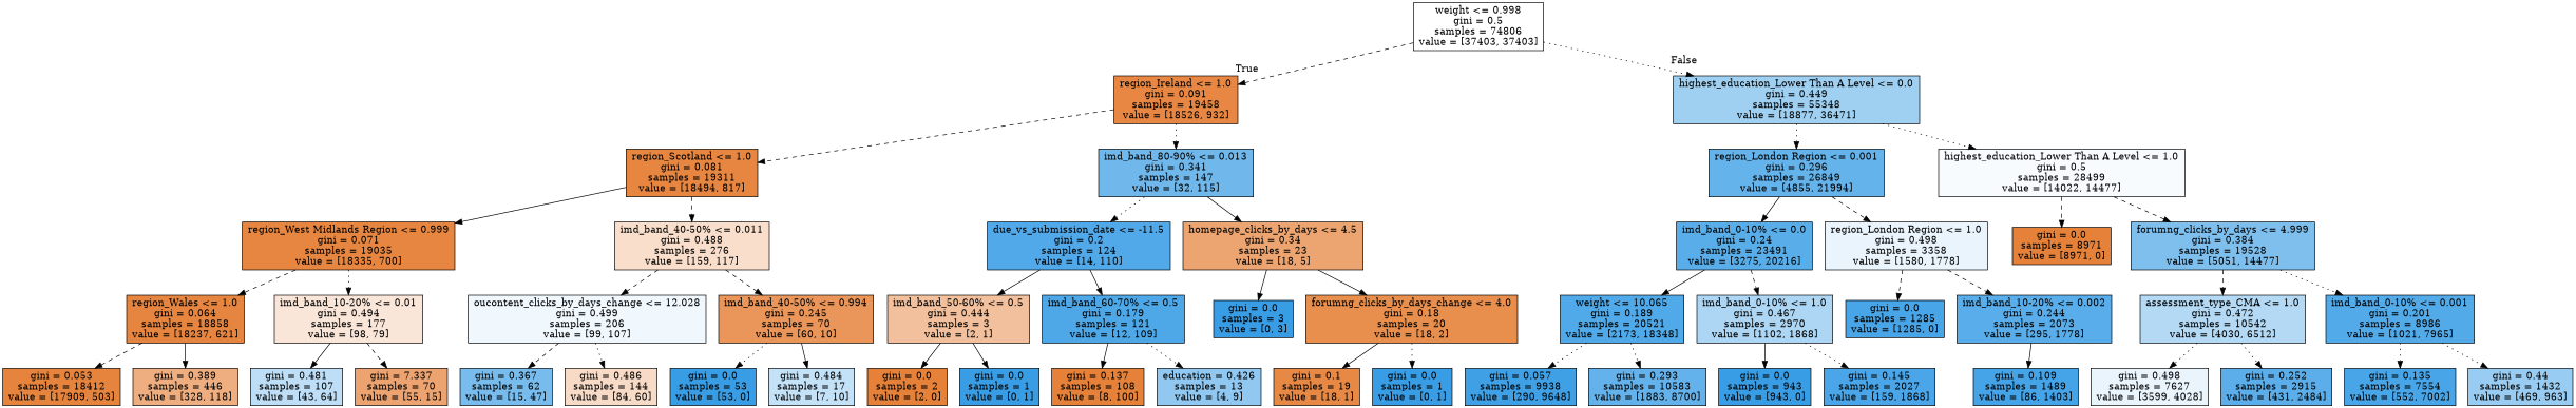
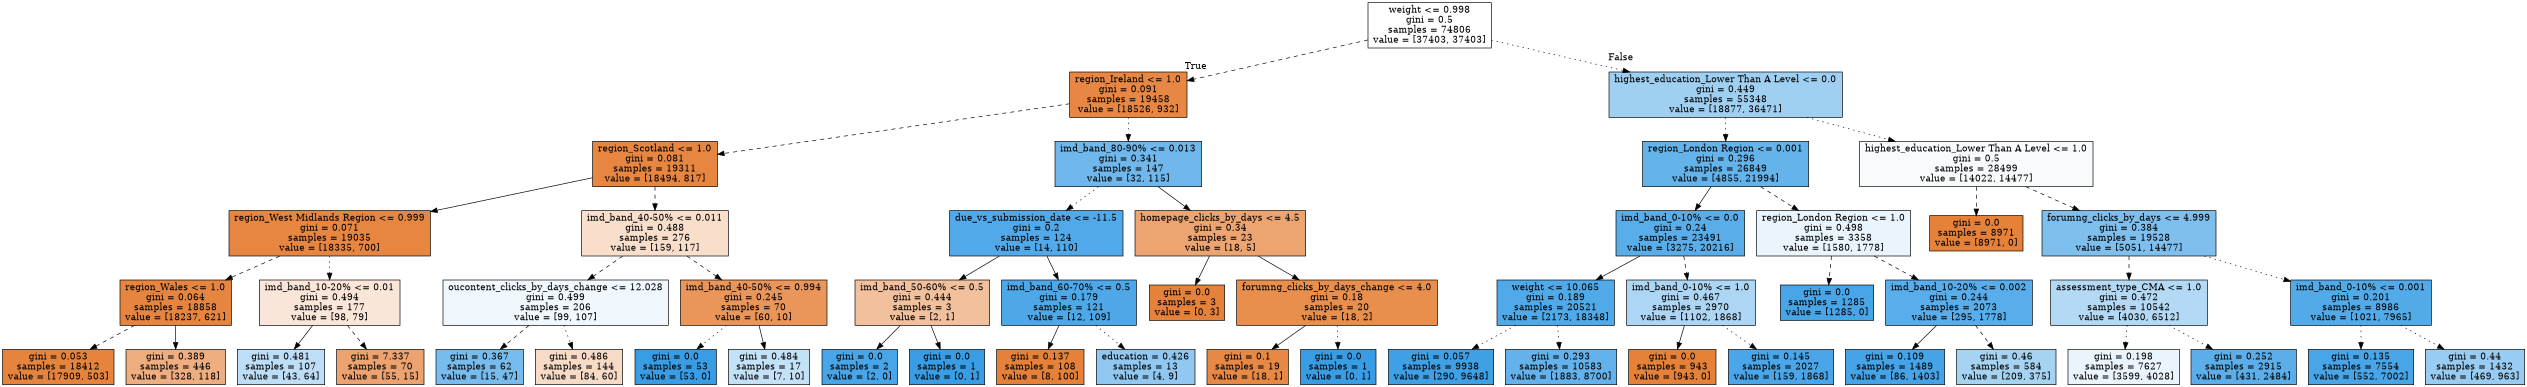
  digraph {
    node [color=black fillcolor="#399de5ff" shape=box style=filled]
    edge [style=dotted]
    n1 [fillcolor="#e5813900" label="weight <= 0.998\ngini = 0.5\nsamples = 74806\nvalue = [37403, 37403]"]
    n2 [fillcolor="#e58139f2" label="region_Ireland <= 1.0\ngini = 0.091\nsamples = 19458\nvalue = [18526, 932]"]
    n3 [fillcolor="#399de57b" label="highest_education_Lower Than A Level <= 0.0\ngini = 0.449\nsamples = 55348\nvalue = [18877, 36471]"]
    n4 [fillcolor="#e58139f4" label="region_Scotland <= 1.0\ngini = 0.081\nsamples = 19311\nvalue = [18494, 817]"]
    n5 [fillcolor="#399de5b8" label="imd_band_80-90% <= 0.013\ngini = 0.341\nsamples = 147\nvalue = [32, 115]"]
    n6 [fillcolor="#399de5c7" label="region_London Region <= 0.001\ngini = 0.296\nsamples = 26849\nvalue = [4855, 21994]"]
    n7 [fillcolor="#399de508" label="highest_education_Lower Than A Level <= 1.0\ngini = 0.5\nsamples = 28499\nvalue = [14022, 14477]"]
    n8 [fillcolor="#e58139f5" label="region_West Midlands Region <= 0.999\ngini = 0.071\nsamples = 19035\nvalue = [18335, 700]"]
    n9 [fillcolor="#e5813943" label="imd_band_40-50% <= 0.011\ngini = 0.488\nsamples = 276\nvalue = [159, 117]"]
    n10 [fillcolor="#399de5df" label="due_vs_submission_date <= -11.5\ngini = 0.2\nsamples = 124\nvalue = [14, 110]"]
    n11 [fillcolor="#e58139b8" label="homepage_clicks_by_days <= 4.5\ngini = 0.34\nsamples = 23\nvalue = [18, 5]"]
    n12 [fillcolor="#e58139f6" label="region_Wales <= 1.0\ngini = 0.064\nsamples = 18858\nvalue = [18237, 621]"]
    n13 [fillcolor="#e5813931" label="imd_band_10-20% <= 0.01\ngini = 0.494\nsamples = 177\nvalue = [98, 79]"]
    n14 [fillcolor="#399de513" label="oucontent_clicks_by_days_change <= 12.028\ngini = 0.499\nsamples = 206\nvalue = [99, 107]"]
    n15 [fillcolor="#e58139d4" label="imd_band_40-50% <= 0.994\ngini = 0.245\nsamples = 70\nvalue = [60, 10]"]
    n16 [fillcolor="#e58139f8" label="gini = 0.053\nsamples = 18412\nvalue = [17909, 503]"]
    n17 [fillcolor="#e58139a3" label="gini = 0.389\nsamples = 446\nvalue = [328, 118]"]
    n18 [fillcolor="#399de554" label="gini = 0.481\nsamples = 107\nvalue = [43, 64]"]
    n19 [fillcolor="#e58139b9" label="gini = 7.337\nsamples = 70\nvalue = [55, 15]"]
    n20 [fillcolor="#399de5ae" label="gini = 0.367\nsamples = 62\nvalue = [15, 47]"]
    n21 [fillcolor="#e5813949" label="gini = 0.486\nsamples = 144\nvalue = [84, 60]"]
    n22 [label="gini = 0.0\nsamples = 53\nvalue = [53, 0]"]
    n23 [fillcolor="#399de54d" label="gini = 0.484\nsamples = 17\nvalue = [7, 10]"]
    n24 [fillcolor="#e581397f" label="imd_band_50-60% <= 0.5\ngini = 0.444\nsamples = 3\nvalue = [2, 1]"]
    n25 [fillcolor="#399de5e3" label="imd_band_60-70% <= 0.5\ngini = 0.179\nsamples = 121\nvalue = [12, 109]"]
-   n26 [label="gini = 0.0\nsamples = 3\nvalue = [0, 3]"]
+   n26 [fillcolor="#e58139ff" label="gini = 0.0\nsamples = 3\nvalue = [0, 3]"]
    n27 [fillcolor="#e58139e3" label="forumng_clicks_by_days_change <= 4.0\ngini = 0.18\nsamples = 20\nvalue = [18, 2]"]
-   n28 [fillcolor="#e58139ff" label="gini = 0.0\nsamples = 2\nvalue = [2, 0]"]
+   n28 [fillcolor="#399de5eb" label="gini = 0.0\nsamples = 2\nvalue = [2, 0]"]
    n29 [label="gini = 0.0\nsamples = 1\nvalue = [0, 1]"]
    n30 [fillcolor="#e58139ff" label="gini = 0.137\nsamples = 108\nvalue = [8, 100]"]
    n31 [fillcolor="#399de58e" label="education = 0.426\nsamples = 13\nvalue = [4, 9]"]
    n32 [fillcolor="#e58139f1" label="gini = 0.1\nsamples = 19\nvalue = [18, 1]"]
    n33 [label="gini = 0.0\nsamples = 1\nvalue = [0, 1]"]
    n34 [fillcolor="#399de5d6" label="imd_band_0-10% <= 0.0\ngini = 0.24\nsamples = 23491\nvalue = [3275, 20216]"]
    n35 [fillcolor="#399de51c" label="region_London Region <= 1.0\ngini = 0.498\nsamples = 3358\nvalue = [1580, 1778]"]
    n36 [fillcolor="#e58139ff" label="gini = 0.0\nsamples = 8971\nvalue = [8971, 0]"]
    n37 [fillcolor="#399de5a6" label="forumng_clicks_by_days <= 4.999\ngini = 0.384\nsamples = 19528\nvalue = [5051, 14477]"]
    n38 [fillcolor="#399de5e1" label="weight <= 10.065\ngini = 0.189\nsamples = 20521\nvalue = [2173, 18348]"]
    n39 [fillcolor="#399de569" label="imd_band_0-10% <= 1.0\ngini = 0.467\nsamples = 2970\nvalue = [1102, 1868]"]
    n40 [fillcolor="#399de5eb" label="gini = 0.0\nsamples = 1285\nvalue = [1285, 0]"]
    n41 [fillcolor="#399de5d5" label="imd_band_10-20% <= 0.002\ngini = 0.244\nsamples = 2073\nvalue = [295, 1778]"]
    n42 [fillcolor="#399de5f7" label="gini = 0.057\nsamples = 9938\nvalue = [290, 9648]"]
    n43 [fillcolor="#399de5c8" label="gini = 0.293\nsamples = 10583\nvalue = [1883, 8700]"]
-   n44 [label="gini = 0.0\nsamples = 943\nvalue = [943, 0]"]
+   n44 [fillcolor="#e58139ff" label="gini = 0.0\nsamples = 943\nvalue = [943, 0]"]
    n45 [fillcolor="#399de5e9" label="gini = 0.145\nsamples = 2027\nvalue = [159, 1868]"]
    n46 [fillcolor="#399de5ef" label="gini = 0.109\nsamples = 1489\nvalue = [86, 1403]"]
+   n47 [fillcolor="#399de571" label="gini = 0.46\nsamples = 584\nvalue = [209, 375]"]
    n48 [fillcolor="#399de561" label="assessment_type_CMA <= 1.0\ngini = 0.472\nsamples = 10542\nvalue = [4030, 6512]"]
    n49 [fillcolor="#399de5de" label="imd_band_0-10% <= 0.001\ngini = 0.201\nsamples = 8986\nvalue = [1021, 7965]"]
-   n50 [fillcolor="#399de51b" label="gini = 0.498\nsamples = 7627\nvalue = [3599, 4028]"]
+   n50 [fillcolor="#399de51b" label="gini = 0.198\nsamples = 7627\nvalue = [3599, 4028]"]
    n51 [fillcolor="#399de5d3" label="gini = 0.252\nsamples = 2915\nvalue = [431, 2484]"]
    n52 [fillcolor="#399de5eb" label="gini = 0.135\nsamples = 7554\nvalue = [552, 7002]"]
    n53 [fillcolor="#399de583" label="gini = 0.44\nsamples = 1432\nvalue = [469, 963]"]
    n1 -> n2 [headlabel=True labelangle=45 labeldistance=2.5 style=dashed]
    n1 -> n3 [headlabel=False labelangle=-45 labeldistance=2.5]
    n2 -> n4 [style=dashed]
    n2 -> n5
    n3 -> n6
    n3 -> n7
    n4 -> n8 [style=solid]
    n4 -> n9 [style=dashed]
    n5 -> n10
    n5 -> n11 [style=solid]
    n6 -> n34 [style=solid]
    n6 -> n35 [style=dashed]
    n7 -> n36 [style=dashed]
    n7 -> n37 [style=dashed]
    n8 -> n12 [style=dashed]
    n8 -> n13
    n9 -> n14 [style=dashed]
    n9 -> n15 [style=dashed]
    n10 -> n24 [style=solid]
    n10 -> n25 [style=solid]
    n11 -> n26 [style=solid]
    n11 -> n27 [style=solid]
    n12 -> n16 [style=dashed]
    n12 -> n17 [style=solid]
    n13 -> n18 [style=solid]
    n13 -> n19 [style=dashed]
    n14 -> n20 [style=dashed]
    n14 -> n21
    n15 -> n22
    n15 -> n23 [style=solid]
    n24 -> n28 [style=solid]
    n24 -> n29 [style=solid]
    n25 -> n30 [style=solid]
    n25 -> n31
    n27 -> n32 [style=solid]
    n27 -> n33
    n34 -> n38 [style=solid]
    n34 -> n39 [style=dashed]
    n35 -> n40 [style=dashed]
    n35 -> n41 [style=dashed]
    n37 -> n48 [style=dashed]
    n37 -> n49
    n38 -> n42
    n38 -> n43
    n39 -> n44 [style=solid]
    n39 -> n45
    n41 -> n46 [style=solid]
+   n41 -> n47 [style=dashed]
    n48 -> n50
    n48 -> n51
    n49 -> n52
    n49 -> n53
  }
